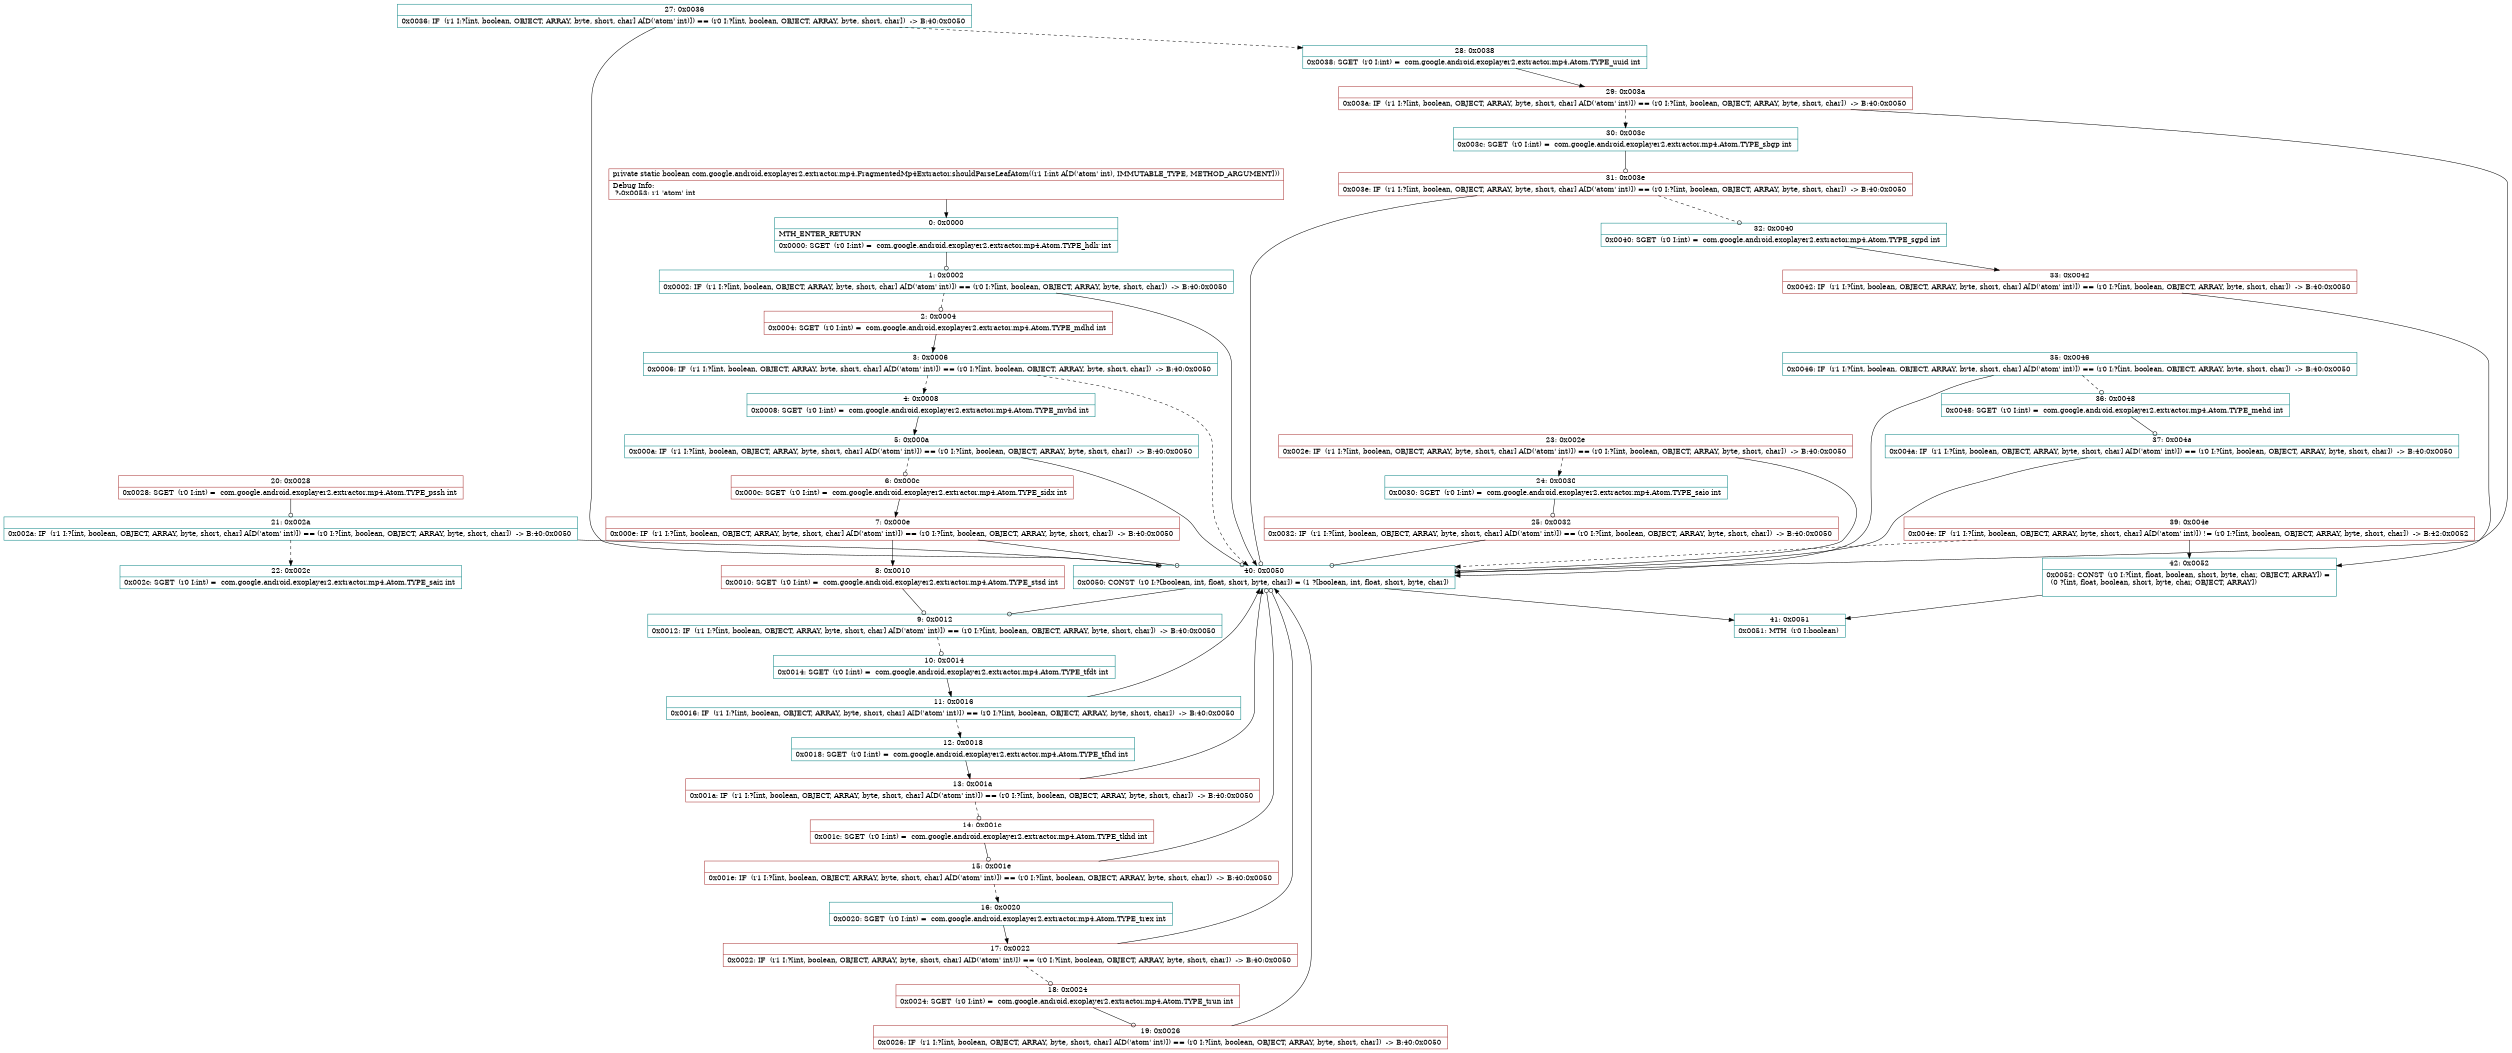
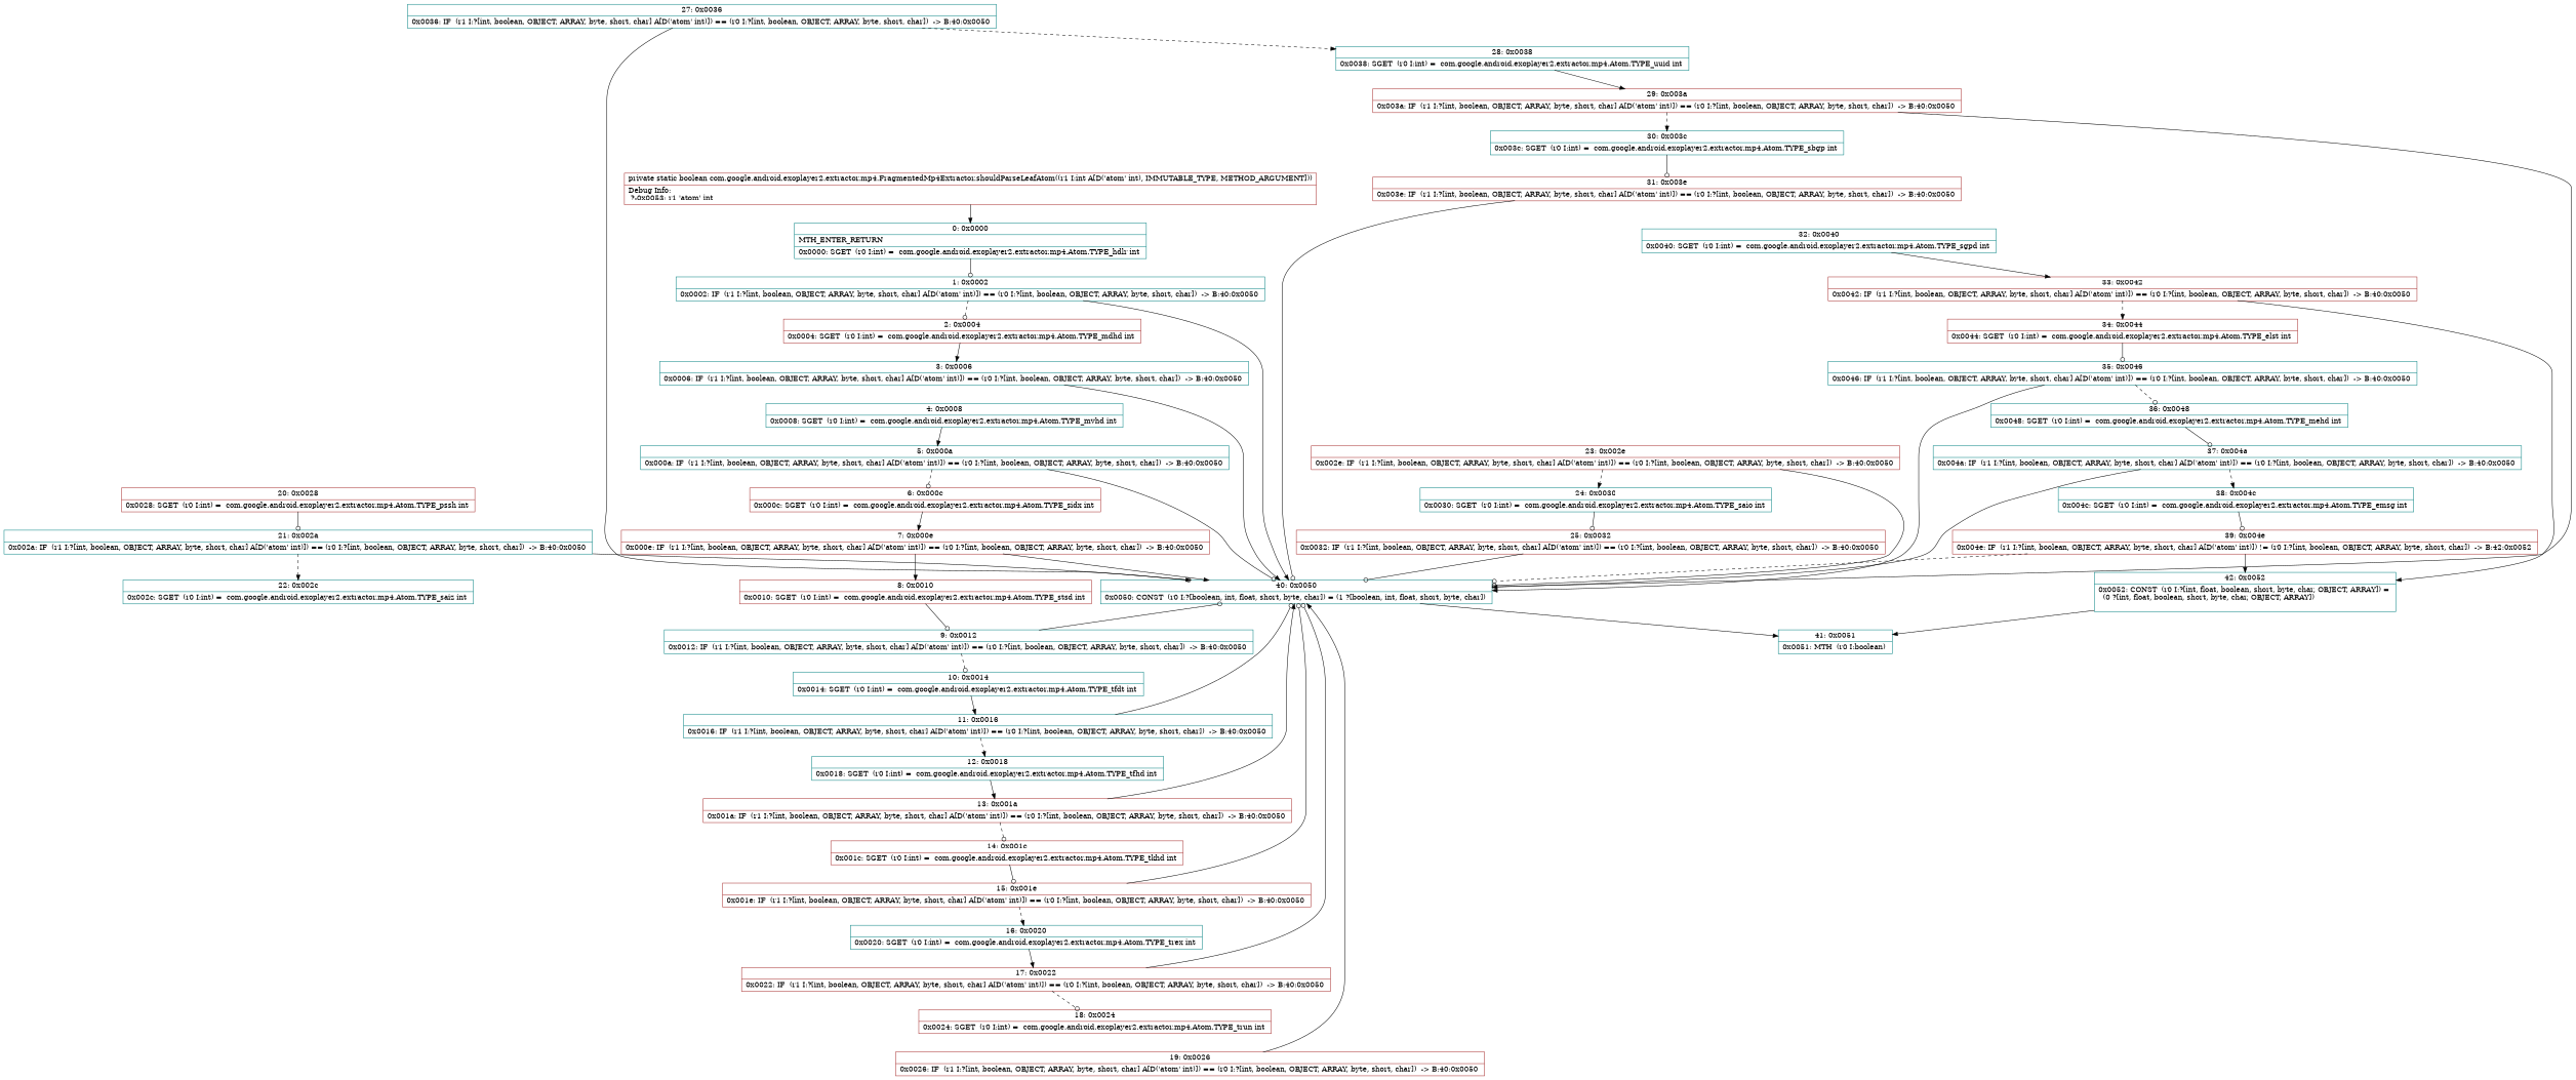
  digraph {
    node [color=teal shape=record]
    edge [arrowhead=normal]
    n1 [label="{0\:\ 0x0000|MTH_ENTER_RETURN\l|0x0000: SGET  (r0 I:int) =  com.google.android.exoplayer2.extractor.mp4.Atom.TYPE_hdlr int \l}"]
    n2 [label="{1\:\ 0x0002|0x0002: IF  (r1 I:?[int, boolean, OBJECT, ARRAY, byte, short, char] A[D('atom' int)]) == (r0 I:?[int, boolean, OBJECT, ARRAY, byte, short, char])  \-\> B:40:0x0050 \l}"]
    n3 [color=brown label="{2\:\ 0x0004|0x0004: SGET  (r0 I:int) =  com.google.android.exoplayer2.extractor.mp4.Atom.TYPE_mdhd int \l}"]
    n4 [label="{40\:\ 0x0050|0x0050: CONST  (r0 I:?[boolean, int, float, short, byte, char]) = (1 ?[boolean, int, float, short, byte, char]) \l}"]
    n5 [label="{3\:\ 0x0006|0x0006: IF  (r1 I:?[int, boolean, OBJECT, ARRAY, byte, short, char] A[D('atom' int)]) == (r0 I:?[int, boolean, OBJECT, ARRAY, byte, short, char])  \-\> B:40:0x0050 \l}"]
    n6 [label="{41\:\ 0x0051|0x0051: MTH  (r0 I:boolean) \l}"]
    n7 [label="{4\:\ 0x0008|0x0008: SGET  (r0 I:int) =  com.google.android.exoplayer2.extractor.mp4.Atom.TYPE_mvhd int \l}"]
    n8 [label="{5\:\ 0x000a|0x000a: IF  (r1 I:?[int, boolean, OBJECT, ARRAY, byte, short, char] A[D('atom' int)]) == (r0 I:?[int, boolean, OBJECT, ARRAY, byte, short, char])  \-\> B:40:0x0050 \l}"]
    n9 [color=brown label="{6\:\ 0x000c|0x000c: SGET  (r0 I:int) =  com.google.android.exoplayer2.extractor.mp4.Atom.TYPE_sidx int \l}"]
    n10 [color=brown label="{7\:\ 0x000e|0x000e: IF  (r1 I:?[int, boolean, OBJECT, ARRAY, byte, short, char] A[D('atom' int)]) == (r0 I:?[int, boolean, OBJECT, ARRAY, byte, short, char])  \-\> B:40:0x0050 \l}"]
    n11 [color=brown label="{8\:\ 0x0010|0x0010: SGET  (r0 I:int) =  com.google.android.exoplayer2.extractor.mp4.Atom.TYPE_stsd int \l}"]
    n12 [label="{9\:\ 0x0012|0x0012: IF  (r1 I:?[int, boolean, OBJECT, ARRAY, byte, short, char] A[D('atom' int)]) == (r0 I:?[int, boolean, OBJECT, ARRAY, byte, short, char])  \-\> B:40:0x0050 \l}"]
    n13 [label="{10\:\ 0x0014|0x0014: SGET  (r0 I:int) =  com.google.android.exoplayer2.extractor.mp4.Atom.TYPE_tfdt int \l}"]
    n14 [label="{11\:\ 0x0016|0x0016: IF  (r1 I:?[int, boolean, OBJECT, ARRAY, byte, short, char] A[D('atom' int)]) == (r0 I:?[int, boolean, OBJECT, ARRAY, byte, short, char])  \-\> B:40:0x0050 \l}"]
    n15 [label="{12\:\ 0x0018|0x0018: SGET  (r0 I:int) =  com.google.android.exoplayer2.extractor.mp4.Atom.TYPE_tfhd int \l}"]
    n16 [color=brown label="{13\:\ 0x001a|0x001a: IF  (r1 I:?[int, boolean, OBJECT, ARRAY, byte, short, char] A[D('atom' int)]) == (r0 I:?[int, boolean, OBJECT, ARRAY, byte, short, char])  \-\> B:40:0x0050 \l}"]
    n17 [color=brown label="{14\:\ 0x001c|0x001c: SGET  (r0 I:int) =  com.google.android.exoplayer2.extractor.mp4.Atom.TYPE_tkhd int \l}"]
    n18 [color=brown label="{15\:\ 0x001e|0x001e: IF  (r1 I:?[int, boolean, OBJECT, ARRAY, byte, short, char] A[D('atom' int)]) == (r0 I:?[int, boolean, OBJECT, ARRAY, byte, short, char])  \-\> B:40:0x0050 \l}"]
    n19 [label="{16\:\ 0x0020|0x0020: SGET  (r0 I:int) =  com.google.android.exoplayer2.extractor.mp4.Atom.TYPE_trex int \l}"]
    n20 [color=brown label="{17\:\ 0x0022|0x0022: IF  (r1 I:?[int, boolean, OBJECT, ARRAY, byte, short, char] A[D('atom' int)]) == (r0 I:?[int, boolean, OBJECT, ARRAY, byte, short, char])  \-\> B:40:0x0050 \l}"]
    n21 [color=brown label="{18\:\ 0x0024|0x0024: SGET  (r0 I:int) =  com.google.android.exoplayer2.extractor.mp4.Atom.TYPE_trun int \l}"]
    n22 [color=brown label="{19\:\ 0x0026|0x0026: IF  (r1 I:?[int, boolean, OBJECT, ARRAY, byte, short, char] A[D('atom' int)]) == (r0 I:?[int, boolean, OBJECT, ARRAY, byte, short, char])  \-\> B:40:0x0050 \l}"]
    n23 [color=brown label="{20\:\ 0x0028|0x0028: SGET  (r0 I:int) =  com.google.android.exoplayer2.extractor.mp4.Atom.TYPE_pssh int \l}"]
    n24 [label="{21\:\ 0x002a|0x002a: IF  (r1 I:?[int, boolean, OBJECT, ARRAY, byte, short, char] A[D('atom' int)]) == (r0 I:?[int, boolean, OBJECT, ARRAY, byte, short, char])  \-\> B:40:0x0050 \l}"]
    n25 [label="{22\:\ 0x002c|0x002c: SGET  (r0 I:int) =  com.google.android.exoplayer2.extractor.mp4.Atom.TYPE_saiz int \l}"]
    n26 [color=brown label="{23\:\ 0x002e|0x002e: IF  (r1 I:?[int, boolean, OBJECT, ARRAY, byte, short, char] A[D('atom' int)]) == (r0 I:?[int, boolean, OBJECT, ARRAY, byte, short, char])  \-\> B:40:0x0050 \l}"]
    n27 [label="{24\:\ 0x0030|0x0030: SGET  (r0 I:int) =  com.google.android.exoplayer2.extractor.mp4.Atom.TYPE_saio int \l}"]
    n28 [color=brown label="{25\:\ 0x0032|0x0032: IF  (r1 I:?[int, boolean, OBJECT, ARRAY, byte, short, char] A[D('atom' int)]) == (r0 I:?[int, boolean, OBJECT, ARRAY, byte, short, char])  \-\> B:40:0x0050 \l}"]
    n29 [label="{27\:\ 0x0036|0x0036: IF  (r1 I:?[int, boolean, OBJECT, ARRAY, byte, short, char] A[D('atom' int)]) == (r0 I:?[int, boolean, OBJECT, ARRAY, byte, short, char])  \-\> B:40:0x0050 \l}"]
    n30 [label="{28\:\ 0x0038|0x0038: SGET  (r0 I:int) =  com.google.android.exoplayer2.extractor.mp4.Atom.TYPE_uuid int \l}"]
    n31 [color=brown label="{29\:\ 0x003a|0x003a: IF  (r1 I:?[int, boolean, OBJECT, ARRAY, byte, short, char] A[D('atom' int)]) == (r0 I:?[int, boolean, OBJECT, ARRAY, byte, short, char])  \-\> B:40:0x0050 \l}"]
    n32 [label="{30\:\ 0x003c|0x003c: SGET  (r0 I:int) =  com.google.android.exoplayer2.extractor.mp4.Atom.TYPE_sbgp int \l}"]
    n33 [color=brown label="{31\:\ 0x003e|0x003e: IF  (r1 I:?[int, boolean, OBJECT, ARRAY, byte, short, char] A[D('atom' int)]) == (r0 I:?[int, boolean, OBJECT, ARRAY, byte, short, char])  \-\> B:40:0x0050 \l}"]
    n34 [label="{32\:\ 0x0040|0x0040: SGET  (r0 I:int) =  com.google.android.exoplayer2.extractor.mp4.Atom.TYPE_sgpd int \l}"]
    n35 [color=brown label="{33\:\ 0x0042|0x0042: IF  (r1 I:?[int, boolean, OBJECT, ARRAY, byte, short, char] A[D('atom' int)]) == (r0 I:?[int, boolean, OBJECT, ARRAY, byte, short, char])  \-\> B:40:0x0050 \l}"]
+   n36 [color=brown label="{34\:\ 0x0044|0x0044: SGET  (r0 I:int) =  com.google.android.exoplayer2.extractor.mp4.Atom.TYPE_elst int \l}"]
    n37 [label="{42\:\ 0x0052|0x0052: CONST  (r0 I:?[int, float, boolean, short, byte, char, OBJECT, ARRAY]) = \l  (0 ?[int, float, boolean, short, byte, char, OBJECT, ARRAY])\l \l}"]
    n38 [label="{35\:\ 0x0046|0x0046: IF  (r1 I:?[int, boolean, OBJECT, ARRAY, byte, short, char] A[D('atom' int)]) == (r0 I:?[int, boolean, OBJECT, ARRAY, byte, short, char])  \-\> B:40:0x0050 \l}"]
    n39 [label="{36\:\ 0x0048|0x0048: SGET  (r0 I:int) =  com.google.android.exoplayer2.extractor.mp4.Atom.TYPE_mehd int \l}"]
    n40 [label="{37\:\ 0x004a|0x004a: IF  (r1 I:?[int, boolean, OBJECT, ARRAY, byte, short, char] A[D('atom' int)]) == (r0 I:?[int, boolean, OBJECT, ARRAY, byte, short, char])  \-\> B:40:0x0050 \l}"]
+   n41 [label="{38\:\ 0x004c|0x004c: SGET  (r0 I:int) =  com.google.android.exoplayer2.extractor.mp4.Atom.TYPE_emsg int \l}"]
    n42 [color=brown label="{39\:\ 0x004e|0x004e: IF  (r1 I:?[int, boolean, OBJECT, ARRAY, byte, short, char] A[D('atom' int)]) != (r0 I:?[int, boolean, OBJECT, ARRAY, byte, short, char])  \-\> B:42:0x0052 \l}"]
    n43 [color=brown label="{private static boolean com.google.android.exoplayer2.extractor.mp4.FragmentedMp4Extractor.shouldParseLeafAtom((r1 I:int A[D('atom' int), IMMUTABLE_TYPE, METHOD_ARGUMENT]))  | Debug Info:\l  ?\-0x0053: r1 'atom' int\l}"]
    n1 -> n2 [arrowhead=odot]
    n2 -> n3 [arrowhead=odot style=dashed]
    n2 -> n4
    n3 -> n5
    n4 -> n6
-   n5 -> n4 [style=dashed]
-   n5 -> n7 [style=dashed]
+   n5 -> n4
    n7 -> n8
    n8 -> n4 [arrowhead=odot]
    n8 -> n9 [arrowhead=odot style=dashed]
    n9 -> n10
-   n10 -> n4 [arrowhead=odot]
+   n10 -> n4
    n10 -> n11 [style=solid]
    n11 -> n12 [arrowhead=odot]
-   n4 -> n12 [arrowhead=odot]
+   n12 -> n4 [arrowhead=odot]
    n12 -> n13 [arrowhead=odot style=dashed]
    n13 -> n14
-   n14 -> n4
+   n14 -> n4 [arrowhead=odot]
    n14 -> n15 [style=dashed]
    n15 -> n16
    n16 -> n4
    n16 -> n17 [arrowhead=odot style=dashed]
    n17 -> n18 [arrowhead=odot]
    n18 -> n4 [arrowhead=odot]
    n18 -> n19 [style=dashed]
    n19 -> n20
    n20 -> n4 [arrowhead=odot]
    n20 -> n21 [arrowhead=odot style=dashed]
-   n21 -> n22 [arrowhead=odot]
    n22 -> n4
    n23 -> n24 [arrowhead=odot]
    n24 -> n4
    n24 -> n25 [style=dashed]
    n26 -> n4 [arrowhead=odot]
    n26 -> n27 [style=dashed]
    n27 -> n28 [arrowhead=odot]
    n28 -> n4 [arrowhead=odot]
    n29 -> n4 [arrowhead=odot]
    n29 -> n30 [style=dashed]
    n30 -> n31
    n31 -> n4 [arrowhead=odot]
    n31 -> n32 [style=dashed]
    n32 -> n33 [arrowhead=odot]
    n33 -> n4 [arrowhead=odot]
-   n33 -> n34 [arrowhead=odot style=dashed]
    n34 -> n35
+   n35 -> n36 [style=dashed]
    n35 -> n37
+   n36 -> n38 [arrowhead=odot]
    n37 -> n6
    n38 -> n4
    n38 -> n39 [arrowhead=odot style=dashed]
    n39 -> n40 [arrowhead=odot]
    n40 -> n4
-   n42 -> n4 [style=dashed]
+   n40 -> n41 [style=dashed]
+   n41 -> n42 [arrowhead=odot]
+   n42 -> n4 [arrowhead=odot style=dashed]
    n42 -> n37
    n43 -> n1
  }
